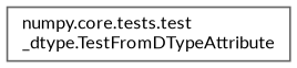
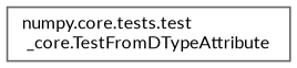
  digraph {
    rankdir=LR
    fontname=Lato
-   n1 [color=grey40 fillcolor=white fontname=Lato fontsize=10 height=0.2 label="numpy.core.tests.test\l_dtype.TestFromDTypeAttribute" shape=box style=filled width=0.4]
+   n1 [color=grey40 fillcolor=white fontname=Lato fontsize=10 height=0.2 label="numpy.core.tests.test\l_core.TestFromDTypeAttribute" shape=box style=filled width=0.4]
  }
